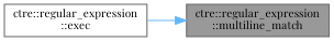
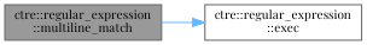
  digraph {
    rankdir=LR
    fontname="Playfair Display"
    node [fontname="Playfair Display" fontsize=10 shape=box style=filled]
    n1 [color=gray40 fillcolor=grey60 fontcolor=black height=0.2 label="ctre::regular_expression\l::multiline_match" width=0.4]
    n2 [color=grey40 fillcolor=white height=0.2 label="ctre::regular_expression\l::exec" width=0.4]
-   n2 -> n1 [color=steelblue1 fontname="Playfair Display" fontsize=10 labelfontname=Helvetica labelfontsize=10 style=solid]
+   n1 -> n2 [color=steelblue1 fontname="Playfair Display" fontsize=10 labelfontname=Helvetica labelfontsize=10 style=solid]
  }
